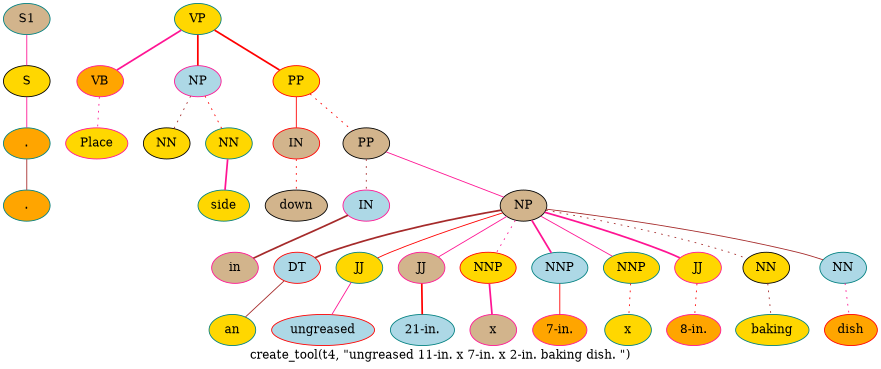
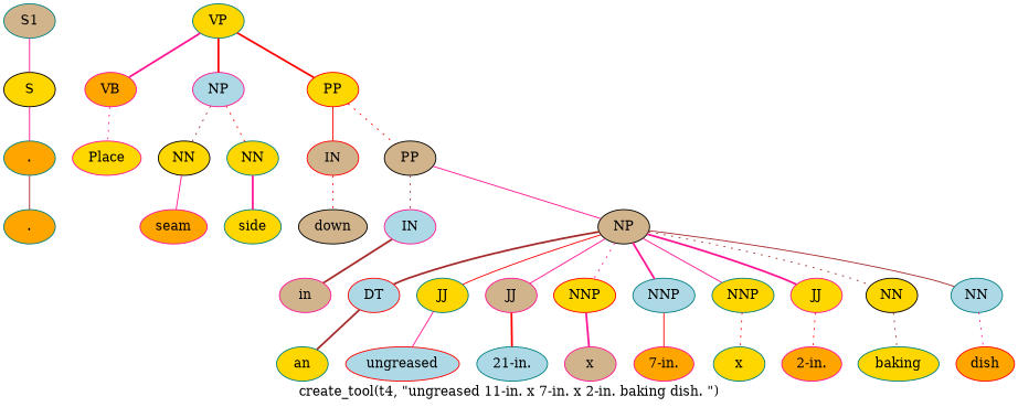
  graph {
    label="create_tool(t4, \"ungreased 11-in. x 7-in. x 2-in. baking dish. \")"
    node [color=teal fillcolor=gold style=filled]
    edge [color=deeppink style=solid]
    n1 [fillcolor=tan label=S1]
    n2 [color=black label=S]
    n3 [fillcolor=orange label="."]
    n4 [label=VP]
    n5 [color=deeppink fillcolor=orange label=VB]
    n6 [color=deeppink fillcolor=lightblue label=NP]
    n7 [color=red label=PP]
    n8 [fillcolor=orange label="."]
    n9 [color=deeppink label=Place]
    n10 [color=black label=NN]
    n11 [label=NN]
    n12 [color=red fillcolor=tan label=IN]
    n13 [color=black fillcolor=tan label=PP]
+   n14 [color=deeppink fillcolor=orange label=seam]
    n15 [label=side]
    n16 [color=black fillcolor=tan label=down]
    n17 [color=deeppink fillcolor=lightblue label=IN]
    n18 [color=black fillcolor=tan label=NP]
    n19 [color=deeppink fillcolor=tan label=in]
    n20 [color=red fillcolor=lightblue label=DT]
    n21 [label=JJ]
    n22 [color=deeppink fillcolor=tan label=JJ]
    n23 [color=red label=NNP]
    n24 [fillcolor=lightblue label=NNP]
    n25 [label=NNP]
    n26 [color=deeppink label=JJ]
    n27 [color=black label=NN]
    n28 [fillcolor=lightblue label=NN]
    n29 [label=an]
    n30 [color=red fillcolor=lightblue label=ungreased]
    n31 [fillcolor=lightblue label="21-in."]
    n32 [color=deeppink fillcolor=tan label=x]
    n33 [color=deeppink fillcolor=orange label="7-in."]
    n34 [label=x]
-   n35 [color=deeppink fillcolor=orange label="8-in."]
+   n35 [color=deeppink fillcolor=orange label="2-in."]
    n36 [label=baking]
    n37 [color=red fillcolor=orange label=dish]
    n1 -- n2
    n2 -- n3
    n3 -- n8 [color=brown]
    n4 -- n5 [style=bold]
    n4 -- n6 [color=red style=bold]
    n4 -- n7 [color=red style=bold]
    n5 -- n9 [style=dotted]
    n6 -- n10 [color=brown style=dotted]
    n6 -- n11 [color=red style=dotted]
    n7 -- n12 [color=red]
    n7 -- n13 [color=red style=dotted]
+   n10 -- n14
    n11 -- n15 [style=bold]
    n12 -- n16 [color=red style=dotted]
    n13 -- n17 [color=brown style=dotted]
    n13 -- n18
    n17 -- n19 [color=brown style=bold]
    n18 -- n20 [color=brown style=bold]
    n18 -- n21 [color=red]
    n18 -- n22
    n18 -- n23 [style=dotted]
    n18 -- n24 [style=bold]
    n18 -- n25
    n18 -- n26 [style=bold]
    n18 -- n27 [color=brown style=dotted]
    n18 -- n28 [color=brown]
-   n20 -- n29 [color=brown]
+   n20 -- n29 [color=brown style=bold]
    n21 -- n30
    n22 -- n31 [color=red style=bold]
    n23 -- n32 [style=bold]
    n24 -- n33 [color=red]
    n25 -- n34 [color=red style=dotted]
    n26 -- n35 [color=red style=dotted]
    n27 -- n36 [color=brown style=dotted]
    n28 -- n37 [style=dotted]
  }
